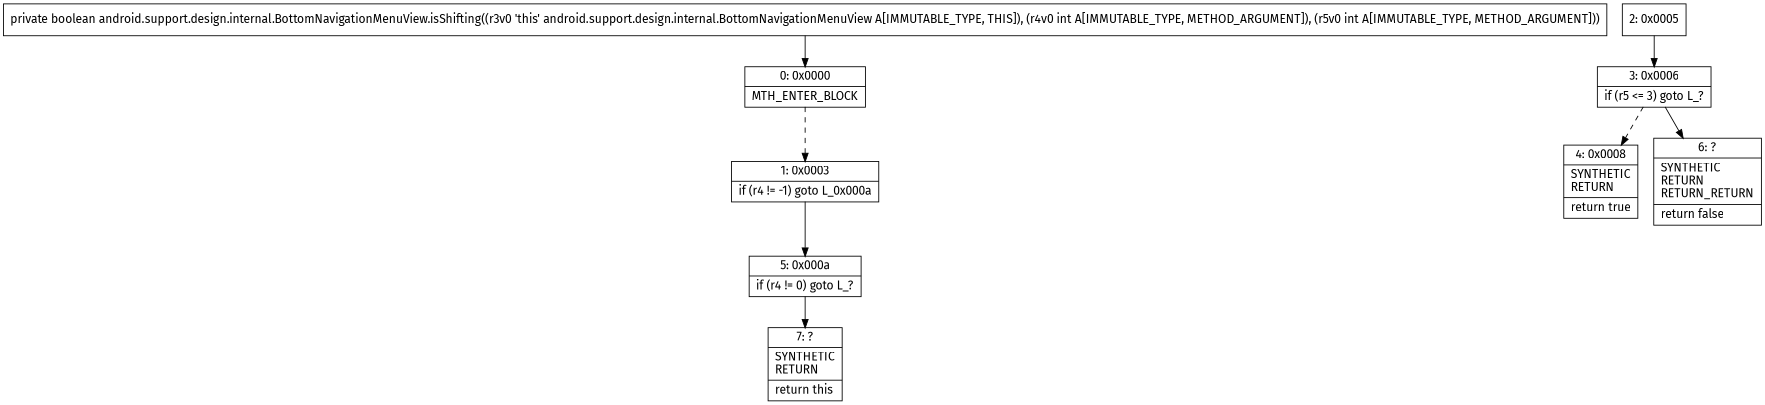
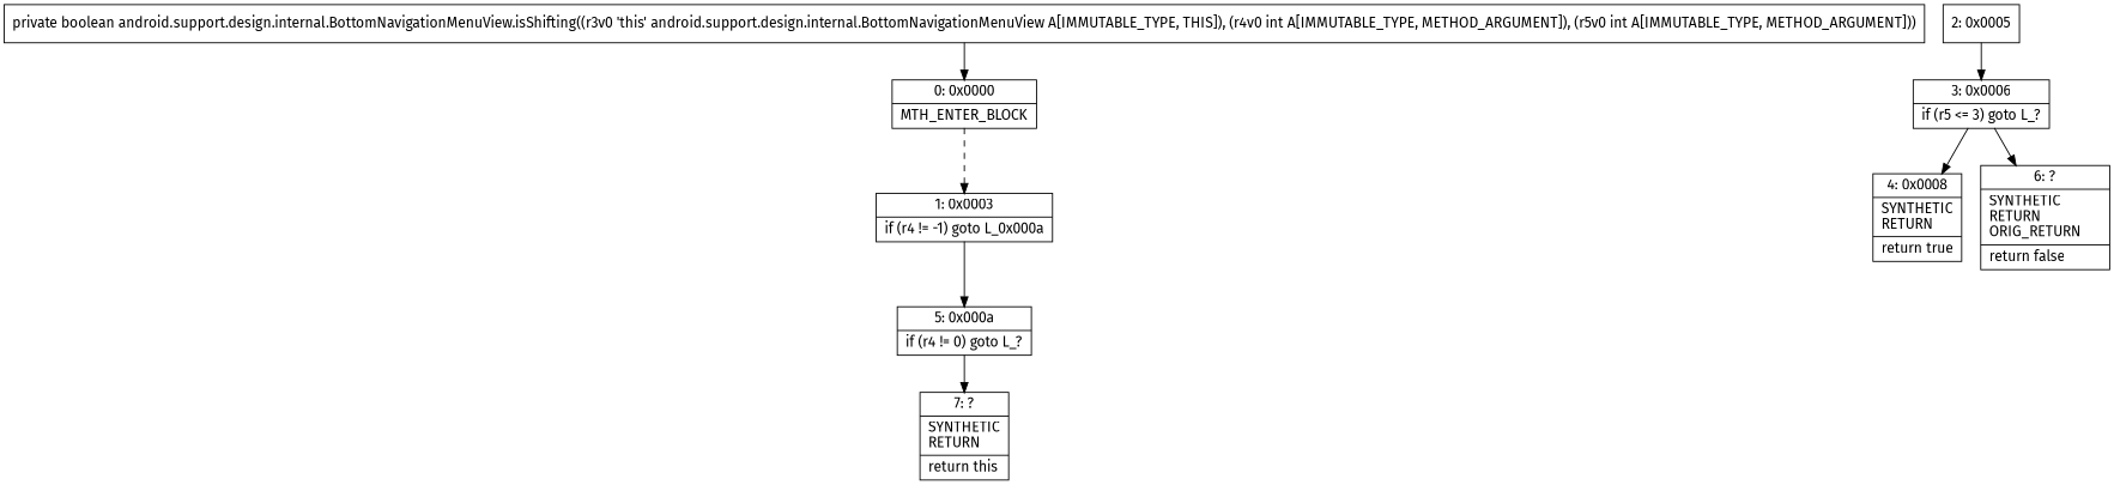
  digraph {
    fontname="Fira Sans"
    node [fontname="Fira Sans" shape=record]
    edge [fontname="Fira Sans"]
    n1 [label="{0\:\ 0x0000|MTH_ENTER_BLOCK\l}"]
    n2 [label="{1\:\ 0x0003|if (r4 != \-1) goto L_0x000a\l}"]
    n3 [label="{5\:\ 0x000a|if (r4 != 0) goto L_?\l}"]
    n4 [label="{2\:\ 0x0005}"]
    n5 [label="{3\:\ 0x0006|if (r5 \<= 3) goto L_?\l}"]
    n6 [label="{7\:\ ?|SYNTHETIC\lRETURN\l|return this\l}"]
    n7 [label="{4\:\ 0x0008|SYNTHETIC\lRETURN\l|return true\l}"]
-   n8 [label="{6\:\ ?|SYNTHETIC\lRETURN\lRETURN_RETURN\l|return false\l}"]
+   n8 [label="{6\:\ ?|SYNTHETIC\lRETURN\lORIG_RETURN\l|return false\l}"]
    n9 [label="{private boolean android.support.design.internal.BottomNavigationMenuView.isShifting((r3v0 'this' android.support.design.internal.BottomNavigationMenuView A[IMMUTABLE_TYPE, THIS]), (r4v0 int A[IMMUTABLE_TYPE, METHOD_ARGUMENT]), (r5v0 int A[IMMUTABLE_TYPE, METHOD_ARGUMENT])) }"]
    n1 -> n2 [style=dashed]
    n2 -> n3
    n3 -> n6
    n4 -> n5
-   n5 -> n7 [style=dashed]
+   n5 -> n7 [style=solid]
    n5 -> n8
    n9 -> n1
  }
